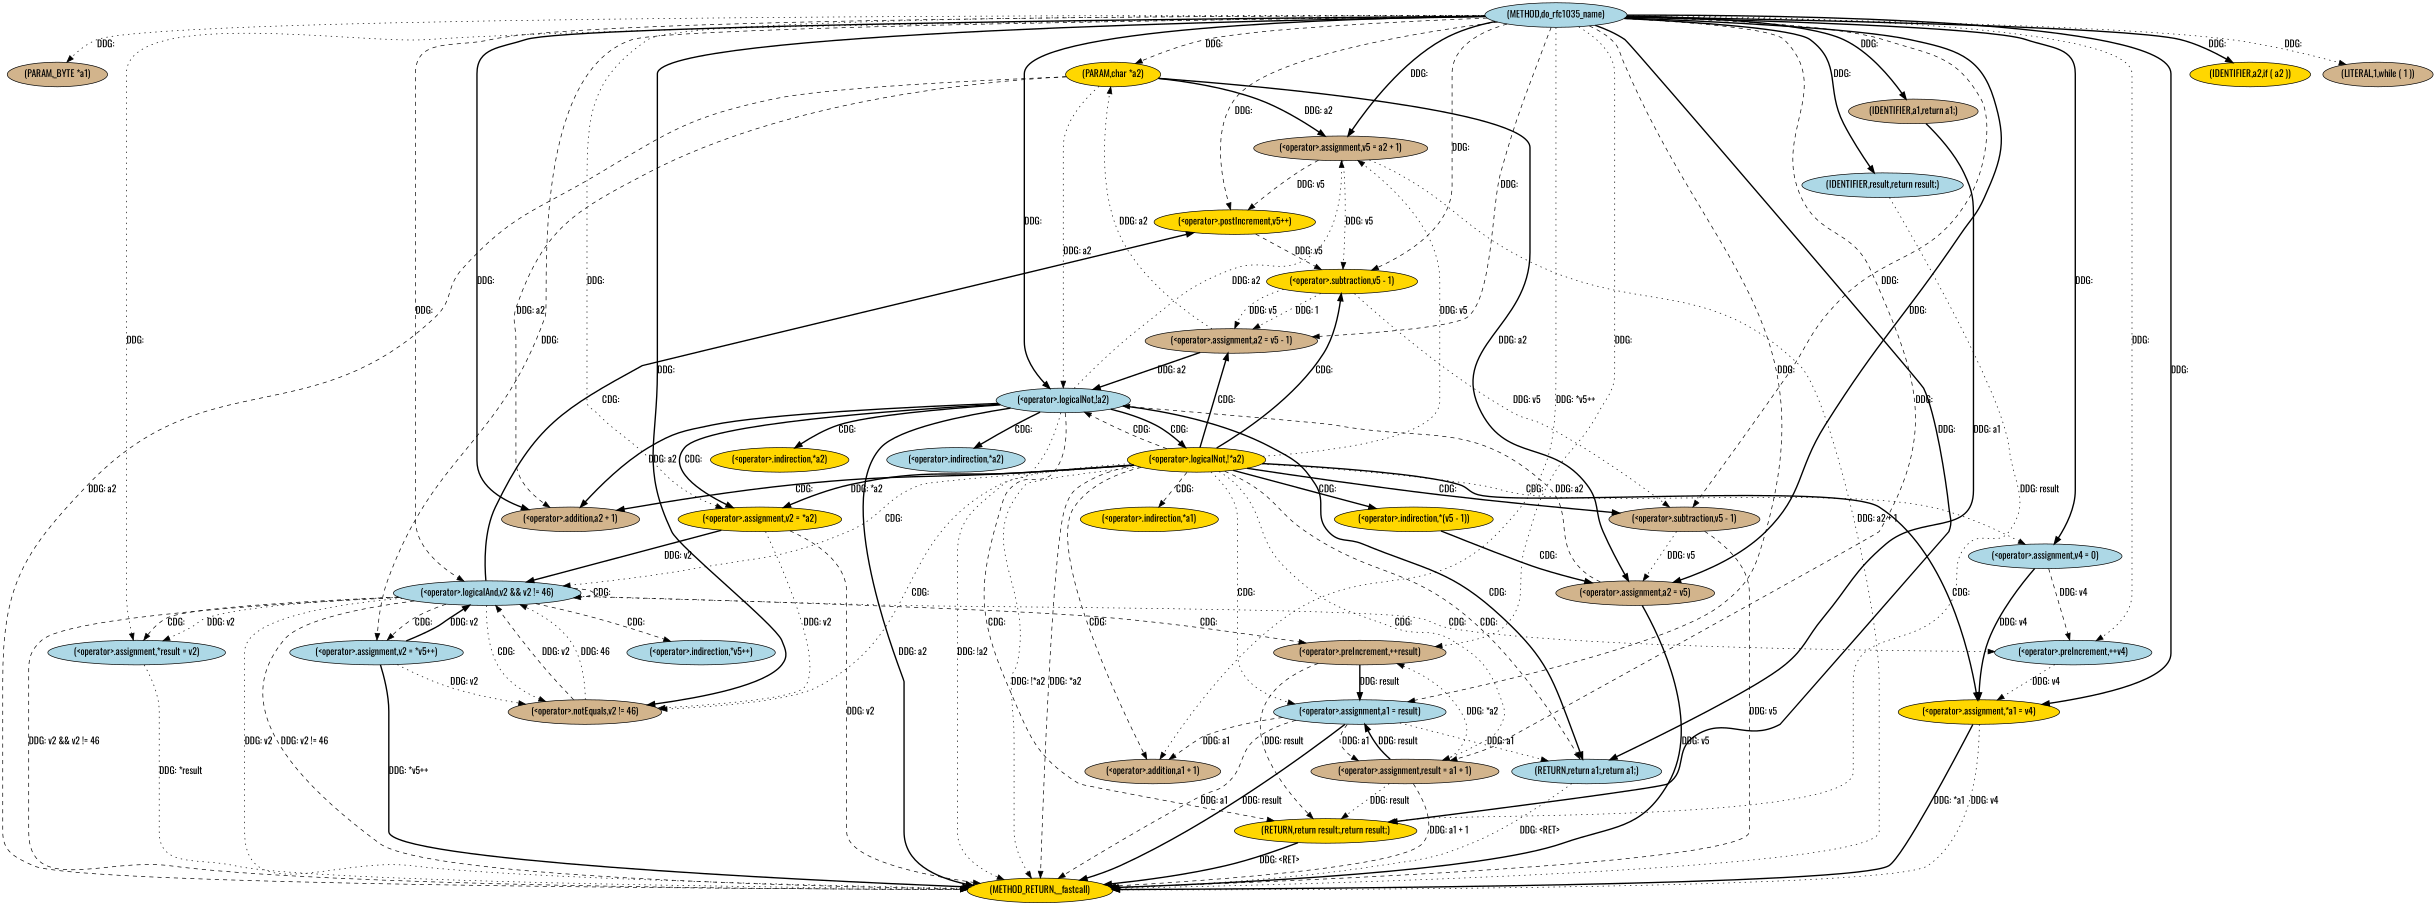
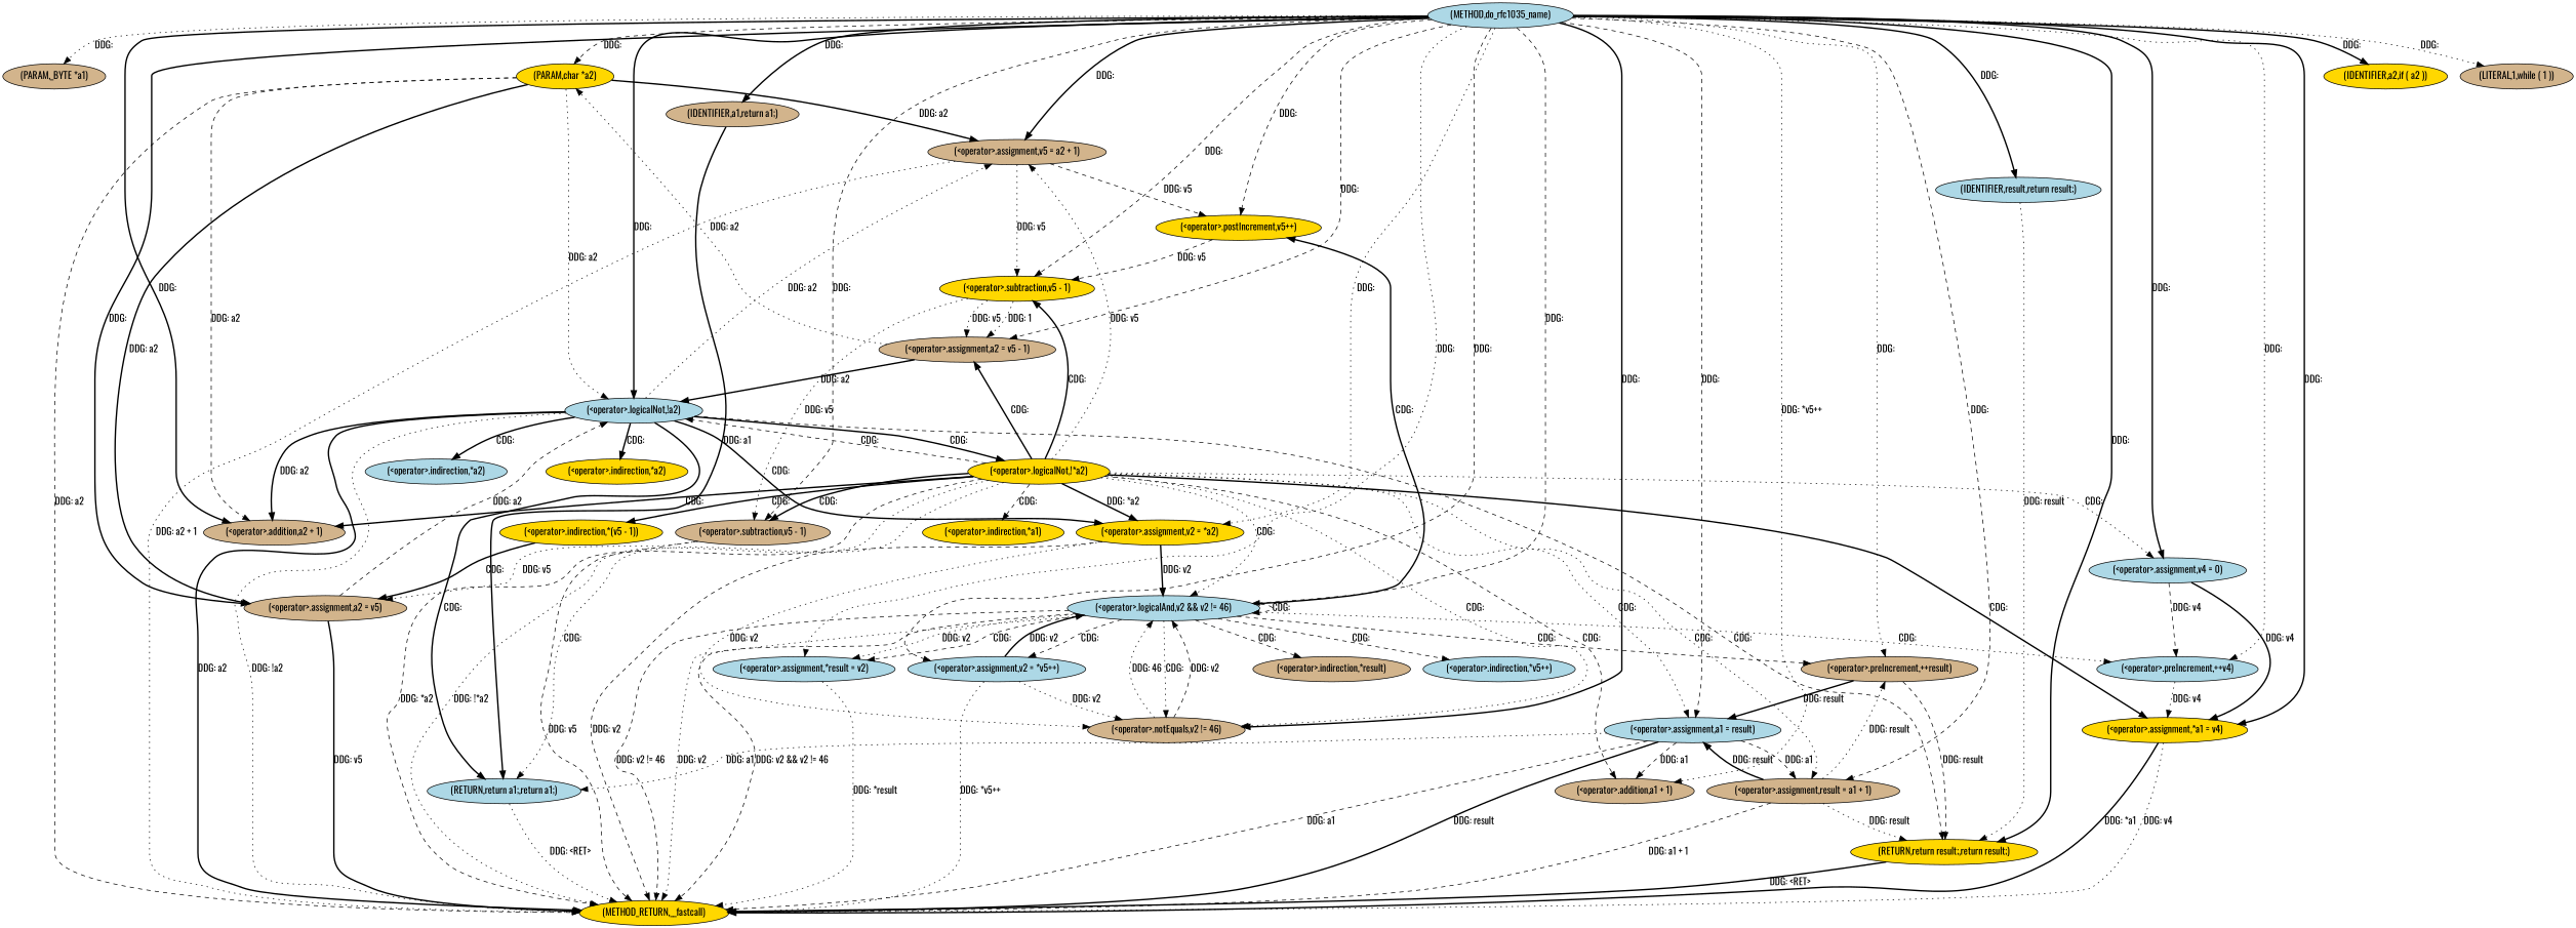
  digraph {
    fontname=Oswald
    node [fillcolor=tan fontname=Oswald style=filled]
    edge [fontname=Oswald style=dotted]
    n1 [fillcolor=lightblue label="(METHOD,do_rfc1035_name)"]
    n2 [label="(PARAM,_BYTE *a1)"]
    n3 [fillcolor=gold label="(PARAM,char *a2)"]
    n4 [fillcolor=gold label="(IDENTIFIER,a2,if ( a2 ))"]
    n5 [label="(LITERAL,1,while ( 1 ))"]
    n6 [fillcolor=gold label="(<operator>.assignment,v2 = *a2)"]
    n7 [label="(<operator>.assignment,result = a1 + 1)"]
    n8 [label="(<operator>.addition,a1 + 1)"]
    n9 [fillcolor=lightblue label="(<operator>.assignment,v4 = 0)"]
    n10 [label="(<operator>.assignment,v5 = a2 + 1)"]
    n11 [label="(<operator>.addition,a2 + 1)"]
    n12 [fillcolor=lightblue label="(<operator>.logicalAnd,v2 && v2 != 46)"]
    n13 [label="(<operator>.notEquals,v2 != 46)"]
    n14 [fillcolor=lightblue label="(<operator>.assignment,*result = v2)"]
    n15 [fillcolor=lightblue label="(<operator>.assignment,v2 = *v5++)"]
    n16 [fillcolor=gold label="(<operator>.postIncrement,v5++)"]
    n17 [fillcolor=lightblue label="(<operator>.preIncrement,++v4)"]
    n18 [label="(<operator>.preIncrement,++result)"]
    n19 [fillcolor=gold label="(<operator>.assignment,*a1 = v4)"]
    n20 [label="(<operator>.assignment,a2 = v5 - 1)"]
    n21 [fillcolor=gold label="(<operator>.subtraction,v5 - 1)"]
    n22 [label="(<operator>.subtraction,v5 - 1)"]
    n23 [label="(<operator>.assignment,a2 = v5)"]
    n24 [fillcolor=lightblue label="(<operator>.assignment,a1 = result)"]
    n25 [fillcolor=lightblue label="(<operator>.logicalNot,!a2)"]
    n26 [fillcolor=gold label="(RETURN,return result;,return result;)"]
    n27 [fillcolor=lightblue label="(IDENTIFIER,result,return result;)"]
    n28 [label="(IDENTIFIER,a1,return a1;)"]
    n29 [fillcolor=gold label="(METHOD_RETURN,__fastcall)"]
+   n30 [label="(<operator>.indirection,*result)"]
    n31 [fillcolor=lightblue label="(<operator>.indirection,*v5++)"]
    n32 [fillcolor=lightblue label="(RETURN,return a1;,return a1;)"]
    n33 [fillcolor=gold label="(<operator>.logicalNot,!*a2)"]
    n34 [fillcolor=gold label="(<operator>.indirection,*a2)"]
    n35 [fillcolor=lightblue label="(<operator>.indirection,*a2)"]
    n36 [fillcolor=gold label="(<operator>.indirection,*a1)"]
    n37 [fillcolor=gold label="(<operator>.indirection,*(v5 - 1))"]
    n1 -> n2 [label="DDG: "]
    n1 -> n3 [label="DDG: " style=dashed]
    n1 -> n4 [label="DDG: " style=bold]
    n1 -> n5 [label="DDG: "]
    n1 -> n6 [label="DDG: "]
    n1 -> n7 [label="DDG: " style=dashed]
    n1 -> n8 [label="DDG: *v5++"]
    n1 -> n9 [label="DDG: " style=bold]
    n1 -> n10 [label="DDG: " style=bold]
    n1 -> n11 [label="DDG: " style=bold]
    n1 -> n12 [label="DDG: " style=dashed]
    n1 -> n13 [label="DDG: " style=bold]
    n1 -> n14 [label="DDG: "]
    n1 -> n15 [label="DDG: " style=dashed]
    n1 -> n16 [label="DDG: " style=dashed]
    n1 -> n17 [label="DDG: "]
    n1 -> n18 [label="DDG: "]
    n1 -> n19 [label="DDG: " style=bold]
    n1 -> n20 [label="DDG: " style=dashed]
    n1 -> n21 [label="DDG: " style=dashed]
    n1 -> n22 [label="DDG: " style=dashed]
    n1 -> n23 [label="DDG: " style=bold]
    n1 -> n24 [label="DDG: " style=dashed]
    n1 -> n25 [label="DDG: " style=bold]
    n1 -> n26 [label="DDG: " style=bold]
    n1 -> n27 [label="DDG: " style=bold]
    n1 -> n28 [label="DDG: " style=bold]
    n3 -> n10 [label="DDG: a2" style=bold]
    n3 -> n11 [label="DDG: a2" style=dashed]
    n3 -> n23 [label="DDG: a2" style=bold]
    n3 -> n25 [label="DDG: a2"]
    n3 -> n29 [label="DDG: a2" style=dashed]
    n6 -> n12 [label="DDG: v2" style=bold]
    n6 -> n13 [label="DDG: v2"]
    n6 -> n29 [label="DDG: v2" style=dashed]
-   n7 -> n18 [label="DDG: *a2"]
+   n7 -> n18 [label="DDG: result"]
    n7 -> n24 [label="DDG: result" style=bold]
    n7 -> n26 [label="DDG: result"]
    n7 -> n29 [label="DDG: a1 + 1" style=dashed]
    n9 -> n17 [label="DDG: v4" style=dashed]
    n9 -> n19 [label="DDG: v4" style=bold]
    n10 -> n16 [label="DDG: v5" style=dashed]
    n10 -> n21 [label="DDG: v5"]
    n10 -> n29 [label="DDG: a2 + 1"]
    n12 -> n12 [label="CDG: " style=dashed]
    n12 -> n13 [label="CDG: "]
    n12 -> n14 [label="DDG: v2"]
    n12 -> n14 [label="CDG: " style=dashed]
    n12 -> n15 [label="CDG: " style=dashed]
    n12 -> n16 [label="CDG: " style=bold]
    n12 -> n17 [label="CDG: "]
    n12 -> n18 [label="CDG: " style=dashed]
    n12 -> n29 [label="DDG: v2 && v2 != 46" style=dashed]
    n12 -> n29 [label="DDG: v2 != 46" style=dashed]
    n12 -> n29 [label="DDG: v2"]
+   n12 -> n30 [label="CDG: " style=dashed]
    n12 -> n31 [label="CDG: " style=dashed]
    n13 -> n12 [label="DDG: v2" style=dashed]
    n13 -> n12 [label="DDG: 46"]
    n14 -> n29 [label="DDG: *result"]
    n15 -> n12 [label="DDG: v2" style=bold]
    n15 -> n13 [label="DDG: v2"]
-   n15 -> n29 [label="DDG: *v5++" style=bold]
+   n15 -> n29 [label="DDG: *v5++"]
    n16 -> n21 [label="DDG: v5" style=dashed]
    n17 -> n19 [label="DDG: v4"]
    n18 -> n24 [label="DDG: result" style=bold]
    n18 -> n26 [label="DDG: result" style=dashed]
    n19 -> n29 [label="DDG: v4"]
    n19 -> n29 [label="DDG: *a1" style=bold]
    n20 -> n3 [label="DDG: a2"]
    n20 -> n25 [label="DDG: a2" style=bold]
    n21 -> n20 [label="DDG: v5"]
    n21 -> n20 [label="DDG: 1"]
    n21 -> n22 [label="DDG: v5"]
    n22 -> n23 [label="DDG: v5"]
    n22 -> n29 [label="DDG: v5" style=dashed]
    n23 -> n25 [label="DDG: a2" style=dashed]
    n23 -> n29 [label="DDG: v5" style=bold]
    n24 -> n7 [label="DDG: a1" style=dashed]
    n24 -> n8 [label="DDG: a1" style=dashed]
    n24 -> n29 [label="DDG: result" style=bold]
    n24 -> n29 [label="DDG: a1" style=dashed]
    n24 -> n32 [label="DDG: a1"]
    n25 -> n6 [label="CDG: " style=bold]
    n25 -> n10 [label="DDG: a2"]
    n25 -> n11 [label="DDG: a2" style=bold]
    n25 -> n26 [label="CDG: " style=dashed]
    n25 -> n29 [label="DDG: a2" style=bold]
    n25 -> n29 [label="DDG: !a2"]
    n25 -> n32 [label="CDG: " style=bold]
    n25 -> n33 [label="CDG: " style=bold]
    n25 -> n34 [label="CDG: " style=bold]
    n25 -> n35 [label="CDG: " style=bold]
    n26 -> n29 [label="DDG: <RET>" style=bold]
    n27 -> n26 [label="DDG: result"]
    n28 -> n32 [label="DDG: a1" style=bold]
    n32 -> n29 [label="DDG: <RET>"]
    n33 -> n6 [label="DDG: *a2" style=bold]
    n33 -> n7 [label="CDG: "]
    n33 -> n8 [label="CDG: " style=dashed]
    n33 -> n9 [label="CDG: "]
    n33 -> n10 [label="DDG: v5"]
    n33 -> n11 [label="CDG: " style=bold]
    n33 -> n12 [label="CDG: "]
    n33 -> n13 [label="CDG: "]
    n33 -> n19 [label="CDG: " style=bold]
    n33 -> n20 [label="CDG: " style=bold]
    n33 -> n21 [label="CDG: " style=bold]
    n33 -> n22 [label="CDG: " style=bold]
    n33 -> n24 [label="CDG: "]
    n33 -> n25 [label="CDG: " style=dashed]
    n33 -> n29 [label="DDG: !*a2"]
    n33 -> n29 [label="DDG: *a2" style=dashed]
-   n33 -> n32 [label="CDG: " style=dashed]
+   n33 -> n32 [label="CDG: "]
    n33 -> n36 [label="CDG: " style=dashed]
    n33 -> n37 [label="CDG: " style=bold]
    n37 -> n23 [label="CDG: " style=bold]
  }
